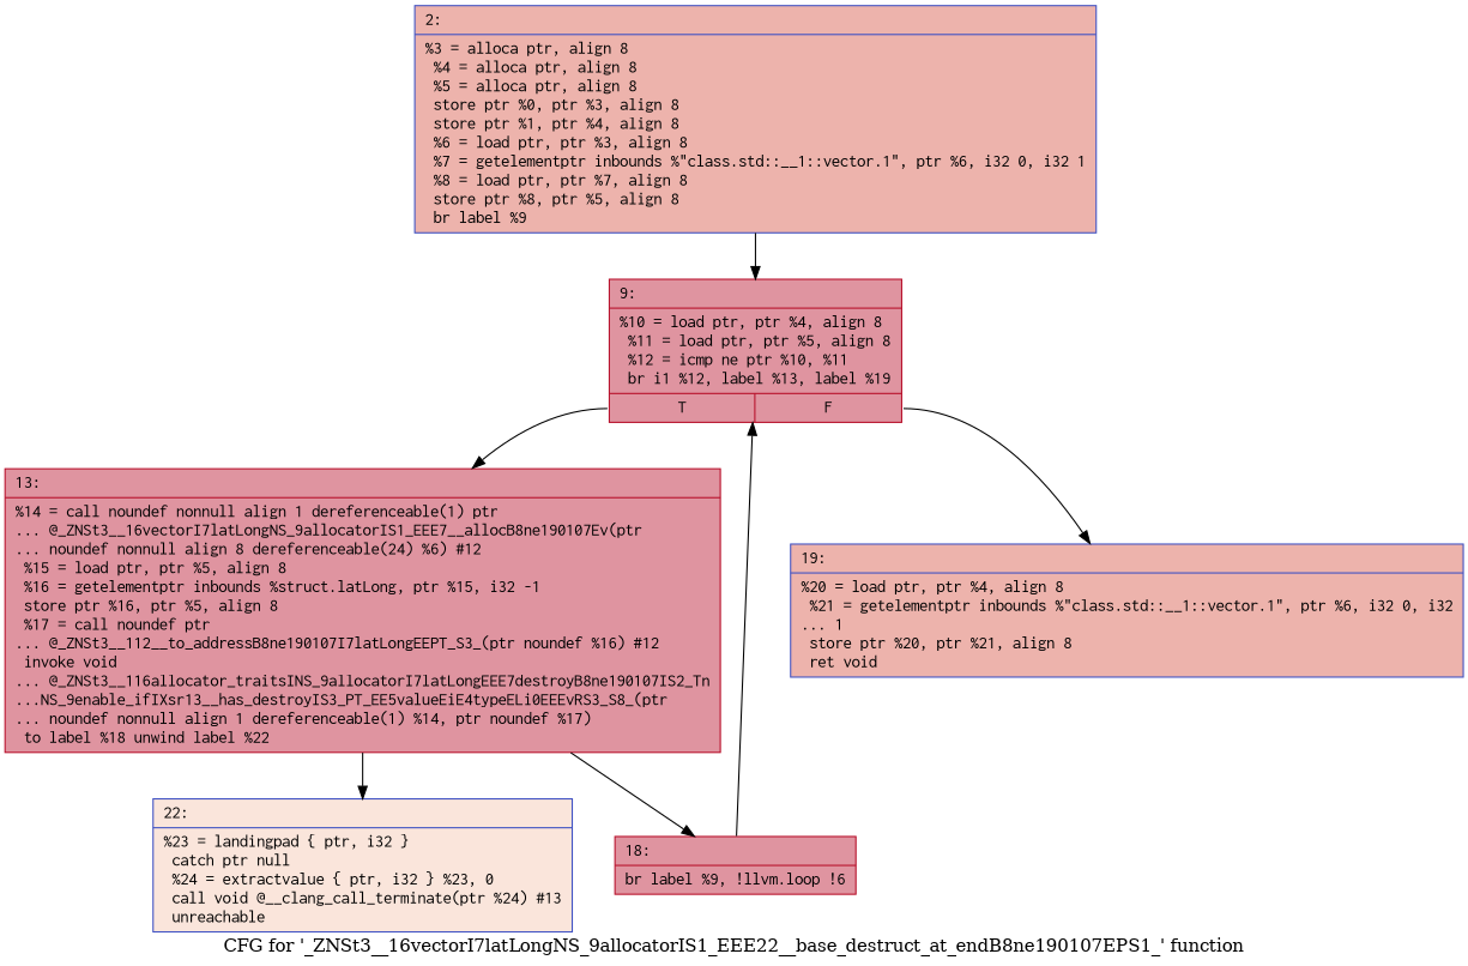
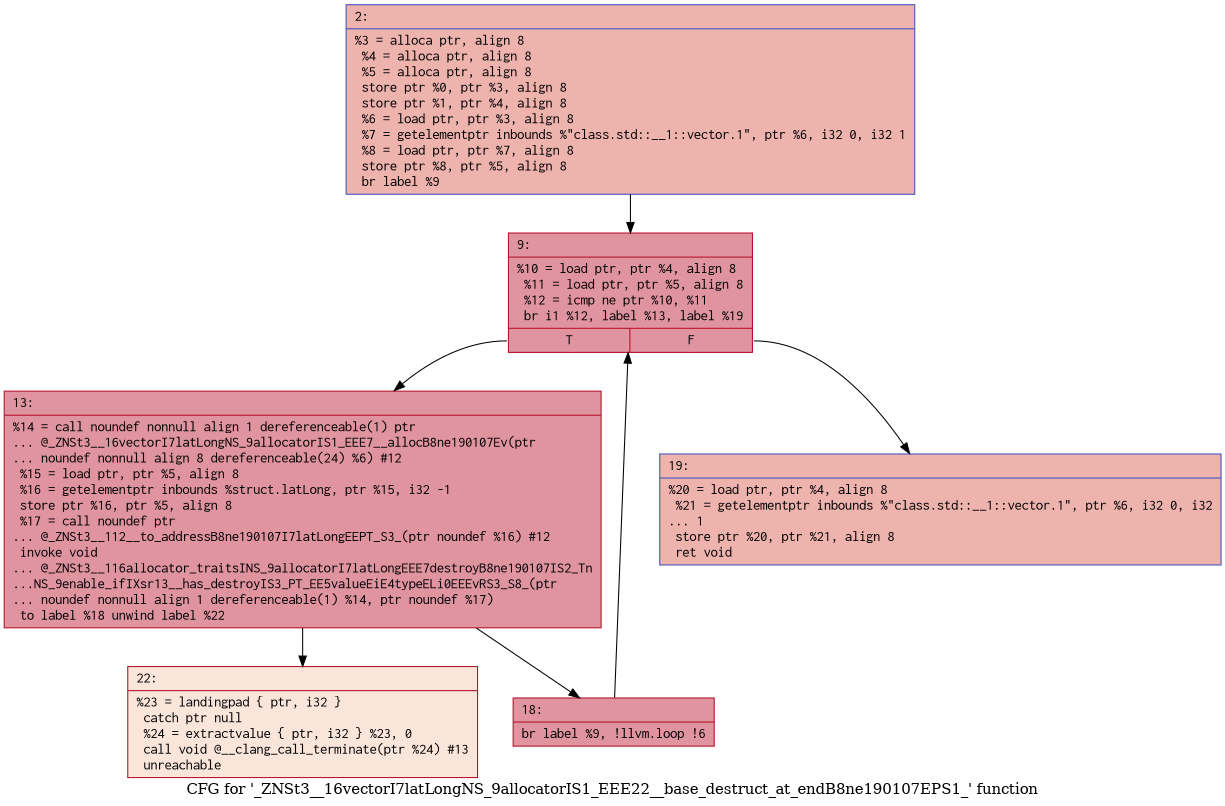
  digraph {
    label="CFG for '_ZNSt3__16vectorI7latLongNS_9allocatorIS1_EEE22__base_destruct_at_endB8ne190107EPS1_' function"
    node [color="#3d50c3ff" fillcolor="#b70d2870" fontname=Courier shape=record style=filled]
    n1 [fillcolor="#d6524470" label="{2:\l|  %3 = alloca ptr, align 8\l  %4 = alloca ptr, align 8\l  %5 = alloca ptr, align 8\l  store ptr %0, ptr %3, align 8\l  store ptr %1, ptr %4, align 8\l  %6 = load ptr, ptr %3, align 8\l  %7 = getelementptr inbounds %\"class.std::__1::vector.1\", ptr %6, i32 0, i32 1\l  %8 = load ptr, ptr %7, align 8\l  store ptr %8, ptr %5, align 8\l  br label %9\l}"]
    n2 [color="#b70d28ff" label="{9:\l|  %10 = load ptr, ptr %4, align 8\l  %11 = load ptr, ptr %5, align 8\l  %12 = icmp ne ptr %10, %11\l  br i1 %12, label %13, label %19\l|{<s0>T|<s1>F}}"]
    n3 [color="#b70d28ff" label="{13:\l|  %14 = call noundef nonnull align 1 dereferenceable(1) ptr\l... @_ZNSt3__16vectorI7latLongNS_9allocatorIS1_EEE7__allocB8ne190107Ev(ptr\l... noundef nonnull align 8 dereferenceable(24) %6) #12\l  %15 = load ptr, ptr %5, align 8\l  %16 = getelementptr inbounds %struct.latLong, ptr %15, i32 -1\l  store ptr %16, ptr %5, align 8\l  %17 = call noundef ptr\l... @_ZNSt3__112__to_addressB8ne190107I7latLongEEPT_S3_(ptr noundef %16) #12\l  invoke void\l... @_ZNSt3__116allocator_traitsINS_9allocatorI7latLongEEE7destroyB8ne190107IS2_Tn\l...NS_9enable_ifIXsr13__has_destroyIS3_PT_EE5valueEiE4typeELi0EEEvRS3_S8_(ptr\l... noundef nonnull align 1 dereferenceable(1) %14, ptr noundef %17)\l          to label %18 unwind label %22\l}"]
    n4 [fillcolor="#d6524470" label="{19:\l|  %20 = load ptr, ptr %4, align 8\l  %21 = getelementptr inbounds %\"class.std::__1::vector.1\", ptr %6, i32 0, i32\l... 1\l  store ptr %20, ptr %21, align 8\l  ret void\l}"]
    n5 [color="#b70d28ff" label="{18:\l|  br label %9, !llvm.loop !6\l}"]
-   n6 [fillcolor="#f4c5ad70" label="{22:\l|  %23 = landingpad \{ ptr, i32 \}\l          catch ptr null\l  %24 = extractvalue \{ ptr, i32 \} %23, 0\l  call void @__clang_call_terminate(ptr %24) #13\l  unreachable\l}"]
+   n6 [color="#b70d28ff" fillcolor="#f4c5ad70" label="{22:\l|  %23 = landingpad \{ ptr, i32 \}\l          catch ptr null\l  %24 = extractvalue \{ ptr, i32 \} %23, 0\l  call void @__clang_call_terminate(ptr %24) #13\l  unreachable\l}"]
    n1 -> n2
    n2 -> n3 [tailport=s0]
    n2 -> n4 [tailport=s1]
    n3 -> n5
    n3 -> n6
    n5 -> n2
  }
